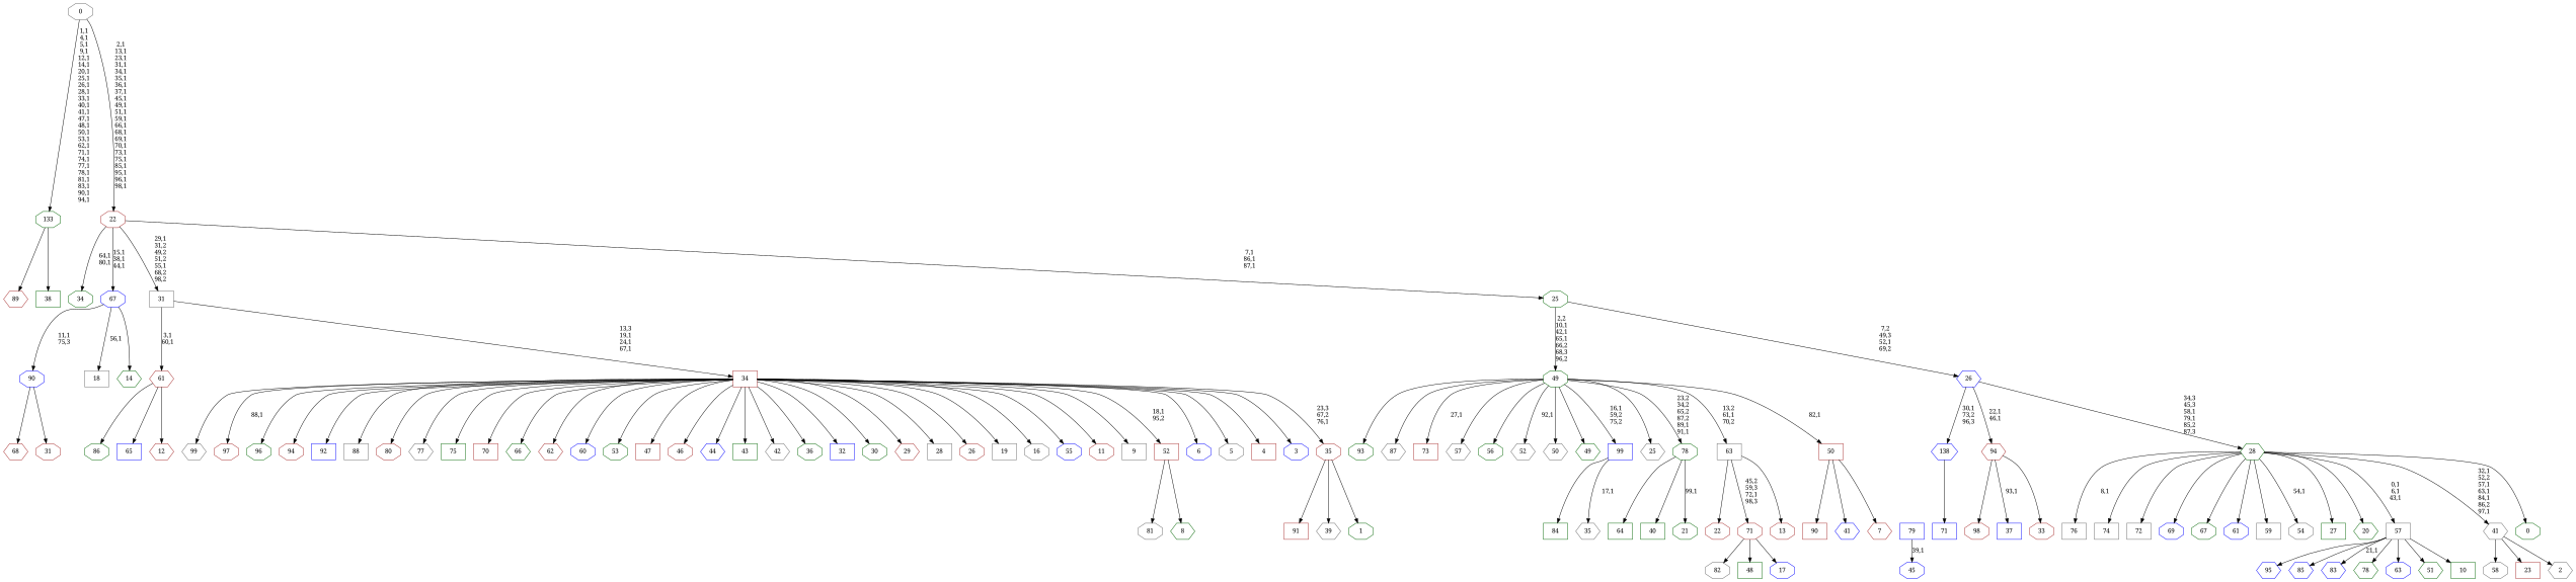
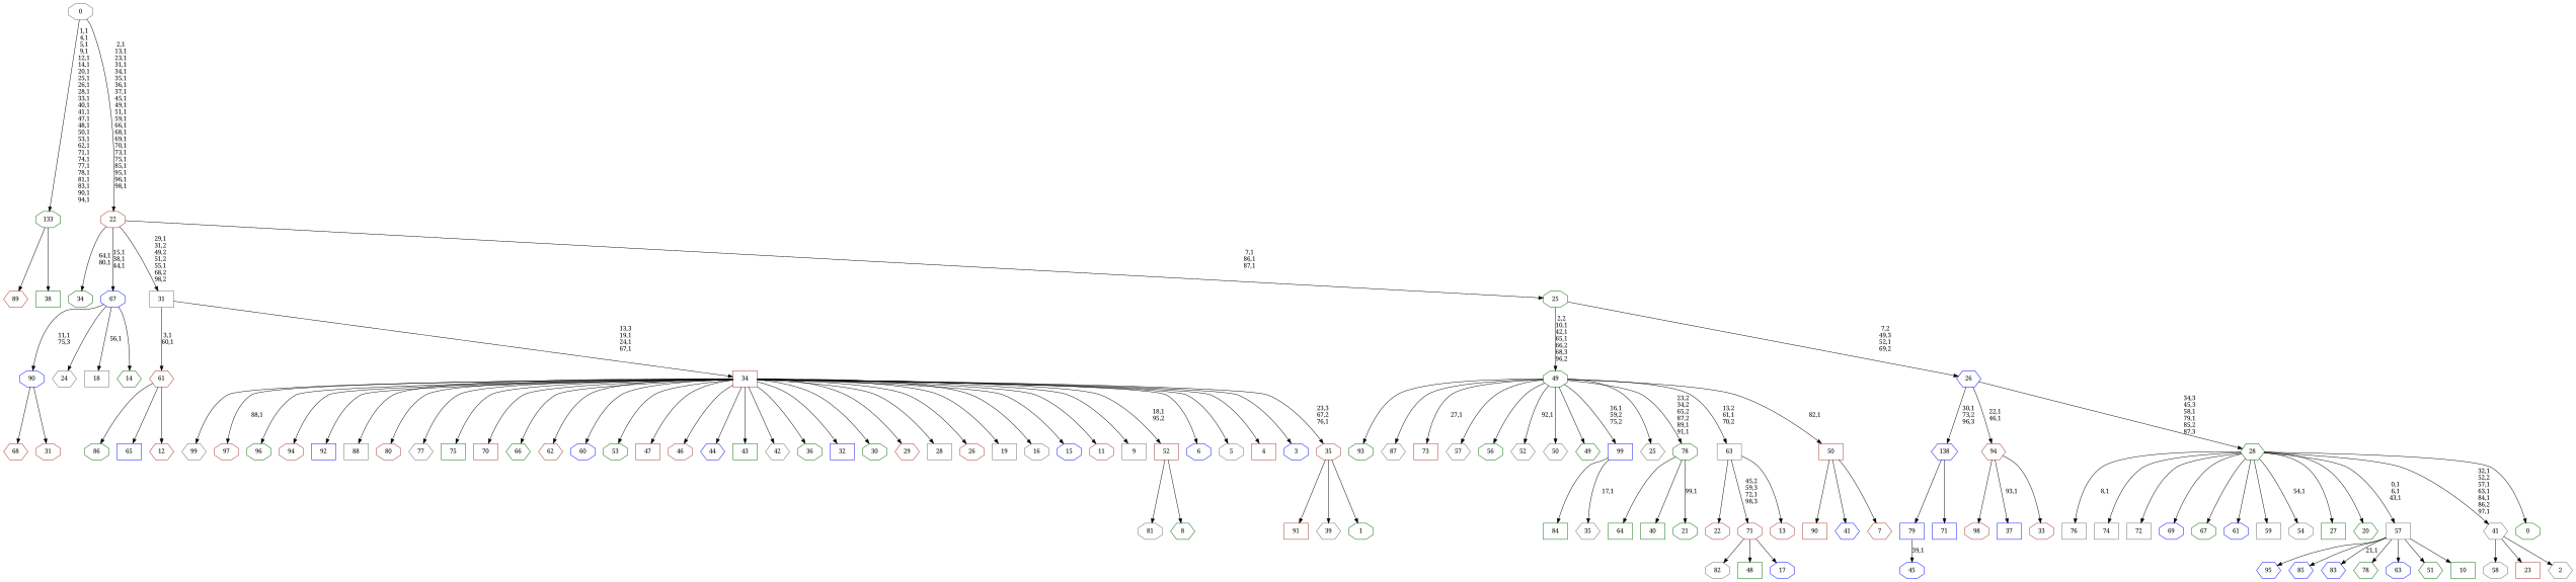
  digraph {
    fontname="Noto Serif"
    node [color=darkgreen fontname="Noto Serif" shape=octagon]
    edge [fontname="Noto Serif"]
    n1 [color=gray40 label=99 shape=hexagon]
    n2 [color=brown label=98]
    n3 [color=brown label=97]
    n4 [label=96]
    n5 [color=blue label=95 shape=hexagon]
    n6 [color=brown label=94]
    n7 [label=93]
    n8 [color=blue label=92 shape=box]
    n9 [color=brown label=91 shape=box]
    n10 [color=brown label=90 shape=box]
    n11 [color=brown label=89 shape=hexagon]
    n12 [color=gray40 label=88 shape=box]
    n13 [color=gray40 label=87 shape=hexagon]
    n14 [label=86]
    n15 [color=blue label=85 shape=hexagon]
    n16 [label=84 shape=box]
    n17 [color=blue label=83 shape=hexagon]
    n18 [color=gray40 label=82]
    n19 [color=gray40 label=81]
    n20 [color=brown label=80]
    n21 [color=blue label=79 shape=box]
    n22 [color=blue label=45]
    n23 [label=78 shape=hexagon]
    n24 [color=gray40 label=77 shape=hexagon]
    n25 [color=gray40 label=76 shape=box]
    n26 [label=75 shape=box]
    n27 [color=gray40 label=74 shape=box]
    n28 [color=brown label=73 shape=box]
    n29 [color=gray40 label=72 shape=box]
    n30 [color=blue label=71 shape=box]
    n31 [color=brown label=70 shape=box]
    n32 [color=blue label=69]
    n33 [color=brown label=68 shape=hexagon]
    n34 [label=67]
    n35 [label=66 shape=hexagon]
    n36 [color=blue label=65 shape=box]
    n37 [label=64 shape=box]
    n38 [color=blue label=63]
    n39 [color=brown label=62 shape=hexagon]
    n40 [color=blue label=61]
    n41 [color=blue label=60]
    n42 [color=gray40 label=59 shape=box]
    n43 [color=gray40 label=58]
    n44 [color=gray40 label=57 shape=hexagon]
    n45 [label=56]
    n46 [color=gray40 label=54]
    n47 [label=53]
    n48 [color=gray40 label=52 shape=hexagon]
    n49 [label=51 shape=hexagon]
    n50 [color=gray40 label=50 shape=hexagon]
    n51 [label=49 shape=hexagon]
    n52 [label=48 shape=box]
    n53 [color=brown label=47 shape=box]
    n54 [color=brown label=46]
    138 [color=blue shape=hexagon]
    n56 [color=blue label=44 shape=hexagon]
    n57 [label=43 shape=box]
    n58 [color=gray40 label=42 shape=hexagon]
    n59 [color=blue label=41 shape=hexagon]
    n60 [label=40 shape=box]
    n61 [color=gray40 label=39 shape=hexagon]
    n62 [label=38 shape=box]
    n63 [label=133]
    n64 [color=blue label=37 shape=box]
    n65 [label=36]
    n66 [color=gray40 label=35 shape=hexagon]
    99 [color=blue shape=box]
    n68 [label=34]
    n69 [color=brown label=33]
    94 [color=brown shape=hexagon]
    n71 [color=blue label=32 shape=box]
    n72 [color=brown label=31]
    90 [color=blue]
    n74 [label=30]
    n75 [color=brown label=29 shape=hexagon]
    n76 [color=gray40 label=28 shape=box]
    n77 [label=27 shape=box]
    n78 [color=brown label=26]
    n79 [color=gray40 label=25 shape=hexagon]
+   n80 [color=gray40 label=24 shape=hexagon]
    n81 [color=brown label=23 shape=box]
    n82 [color=brown label=22]
    n83 [label=21]
    78
    n85 [label=20 shape=hexagon]
    n86 [color=gray40 label=19 shape=box]
    n87 [color=gray40 label=18 shape=box]
    n88 [color=blue label=17]
    71 [color=brown]
    n90 [color=gray40 label=16]
-   n91 [color=blue label=55]
+   n91 [color=blue label=15]
    n92 [label=14 shape=hexagon]
    67 [color=blue]
    n94 [color=brown label=13]
    63 [color=gray40 shape=box]
    n96 [color=brown label=12 shape=hexagon]
    61 [color=brown shape=hexagon]
    n98 [color=brown label=11]
    n99 [label=10 shape=box]
    57 [color=gray40 shape=box]
    n101 [color=gray40 label=9 shape=box]
    n102 [label=8 shape=hexagon]
    52 [color=brown shape=box]
    n104 [color=brown label=7 shape=hexagon]
    50 [color=brown shape=box]
    49
    n107 [color=blue label=6]
    n108 [color=gray40 label=5]
    n109 [color=brown label=4 shape=box]
    n110 [color=blue label=3]
    n111 [color=gray40 label=2 shape=hexagon]
    41 [color=gray40 shape=hexagon]
    n113 [label=1]
    35 [color=brown]
    34 [color=brown shape=box]
    31 [color=gray40 shape=box]
    n117 [label=0]
    28 [shape=hexagon]
    26 [color=blue shape=hexagon]
    25
    22 [color=brown]
    0 [color=gray40]
    n21 -> n22 [label="39,1"]
+   138 -> n21
    138 -> n30
    n63 -> n11
    n63 -> n62
    99 -> n16
    99 -> n66 [label="17,1"]
    94 -> n2
    94 -> n64 [label="93,1"]
    94 -> n69
    90 -> n33
    90 -> n72
    78 -> n37
    78 -> n60
    78 -> n83 [label="99,1"]
    71 -> n18
    71 -> n52
    71 -> n88
    67 -> 90 [label="11,1\n75,3"]
+   67 -> n80
    67 -> n87 [label="56,1"]
    67 -> n92
    63 -> n82
    63 -> 71 [label="45,2\n59,3\n72,1\n98,3"]
    63 -> n94
    61 -> n14
    61 -> n36
    61 -> n96
    57 -> n5
    57 -> n15
    57 -> n17 [label="21,1"]
    57 -> n23
    57 -> n38
    57 -> n49
    57 -> n99
    52 -> n19
    52 -> n102
    50 -> n10
    50 -> n59
    50 -> n104
    49 -> n7
    49 -> n13
    49 -> n28 [label="27,1"]
    49 -> n44
    49 -> n45
    49 -> n48 [label="92,1"]
    49 -> n50
    49 -> n51
    49 -> 99 [label="16,1\n59,2\n75,2"]
    49 -> n79
    49 -> 78 [label="23,2\n34,2\n65,2\n87,2\n89,1\n91,1"]
    49 -> 63 [label="13,2\n61,1\n70,2"]
    49 -> 50 [label="82,1"]
    41 -> n43
    41 -> n81
    41 -> n111
    35 -> n9
    35 -> n61
    35 -> n113
    34 -> n1
    34 -> n3 [label="88,1"]
    34 -> n4
    34 -> n6
    34 -> n8
    34 -> n12
    34 -> n20
    34 -> n24
    34 -> n26
    34 -> n31
    34 -> n35
    34 -> n39
    34 -> n41
    34 -> n47
    34 -> n53
    34 -> n54
    34 -> n56
    34 -> n57
    34 -> n58
    34 -> n65
    34 -> n71
    34 -> n74
    34 -> n75
    34 -> n76
    34 -> n78
    34 -> n86
    34 -> n90
    34 -> n91
    34 -> n98
    34 -> n101
    34 -> 52 [label="18,1\n95,2"]
    34 -> n107
    34 -> n108
    34 -> n109
    34 -> n110
    34 -> 35 [label="23,3\n67,2\n76,1"]
    31 -> 61 [label="3,1\n60,1"]
    31 -> 34 [label="13,3\n19,1\n24,1\n67,1"]
    28 -> n25 [label="8,1"]
    28 -> n27
    28 -> n29
    28 -> n32
    28 -> n34
    28 -> n40
    28 -> n42
    28 -> n46 [label="54,1"]
    28 -> n77
    28 -> n85
    28 -> 57 [label="0,1\n6,1\n43,1"]
    28 -> 41 [label="32,1\n52,2\n57,1\n63,1\n84,1\n86,2\n97,1"]
    28 -> n117
    26 -> 138 [label="30,1\n73,2\n96,3"]
    26 -> 94 [label="22,1\n46,1"]
    26 -> 28 [label="34,3\n45,3\n58,1\n79,1\n85,2\n87,3"]
    25 -> 49 [label="2,2\n10,1\n42,1\n65,1\n66,2\n68,3\n96,2"]
    25 -> 26 [label="7,2\n49,3\n52,1\n69,2"]
    22 -> n68 [label="64,1\n80,1"]
    22 -> 67 [label="15,1\n38,1\n44,1"]
    22 -> 31 [label="29,1\n31,2\n49,2\n51,2\n55,1\n68,2\n98,2"]
    22 -> 25 [label="7,1\n86,1\n87,1"]
    0 -> n63 [label="1,1\n4,1\n5,1\n9,1\n12,1\n14,1\n20,1\n25,1\n26,1\n28,1\n33,1\n40,1\n41,1\n47,1\n48,1\n50,1\n53,1\n62,1\n71,1\n74,1\n77,1\n78,1\n81,1\n83,1\n90,1\n94,1"]
    0 -> 22 [label="2,1\n13,1\n23,1\n31,1\n34,1\n35,1\n36,1\n37,1\n45,1\n49,1\n51,1\n59,1\n66,1\n68,1\n69,1\n70,1\n73,1\n75,1\n85,1\n95,1\n96,1\n98,1"]
  }
